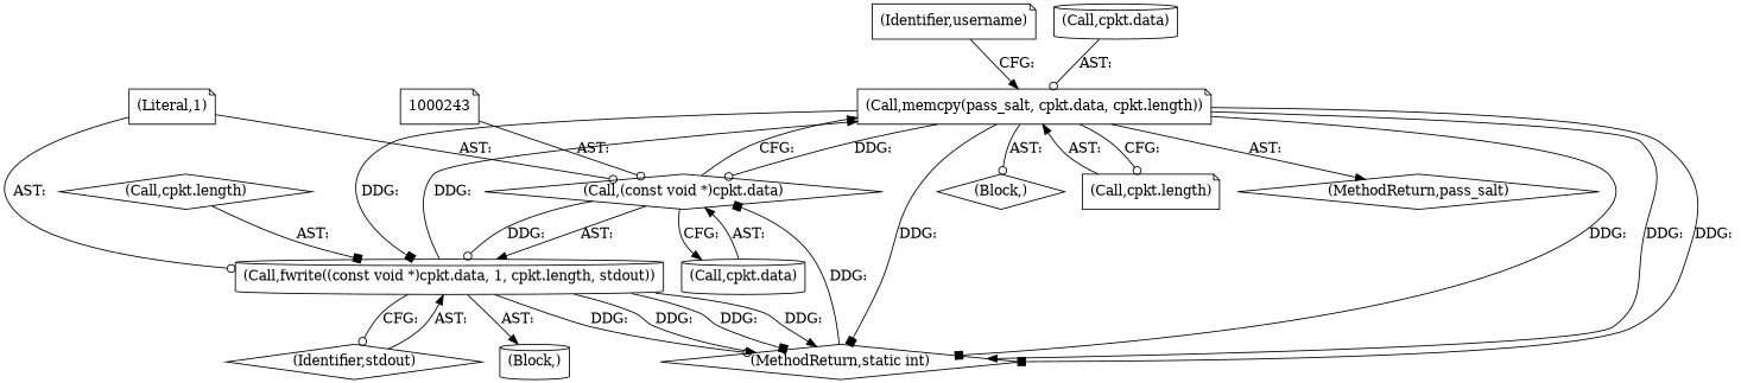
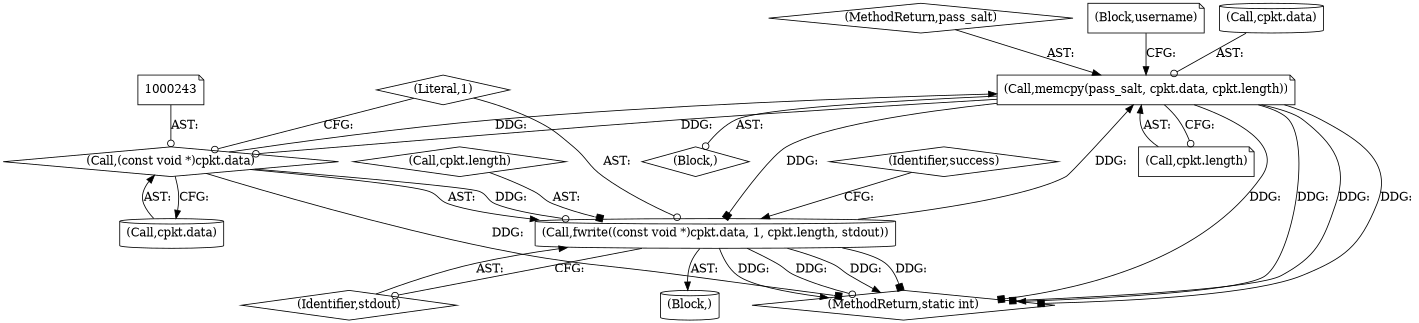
  digraph {
    node [shape=diamond]
    edge [arrowhead=normal]
    n1 [label="(Call,memcpy(pass_salt, cpkt.data, cpkt.length))" shape=note]
    n2 [label="(Call,(const void *)cpkt.data)"]
    n3 [label="(Call,fwrite((const void *)cpkt.data, 1, cpkt.length, stdout))" shape=cylinder]
    n4 [label="(Block,)"]
    n5 [label="(Call,cpkt.length)" shape=note]
    n6 [label="(MethodReturn,static int)"]
    n7 [label="(Call,cpkt.data)" shape=cylinder]
    n8 [label="(Identifier,stdout)"]
    n9 [label="(Block,)" shape=cylinder]
-   n10 [label="(Literal,1)" shape=note]
+   n10 [label="(Literal,1)"]
    n11 [label="(Call,cpkt.length)"]
    n12 [label="(MethodReturn,pass_salt)"]
-   n13 [label="(Identifier,username)" shape=note]
+   n13 [label="(Block,username)" shape=note]
+   n14 [label="(Identifier,success)"]
    n15 [label="(Call,cpkt.data)" shape=cylinder]
    1000243 [shape=note]
    n1 -> n2 [arrowhead=odot label="DDG: "]
    n1 -> n3 [arrowhead=box label="DDG: "]
    n1 -> n4 [arrowhead=odot label="AST: "]
    n1 -> n5 [arrowhead=odot label="CFG: "]
    n1 -> n6 [label="DDG: "]
    n1 -> n6 [arrowhead=box label="DDG: "]
    n1 -> n6 [arrowhead=box label="DDG: "]
    n1 -> n6 [arrowhead=box label="DDG: "]
-   n2 -> n1 [label="CFG: "]
+   n2 -> n1 [label="DDG: "]
    n2 -> n3 [label="AST: "]
    n2 -> n3 [arrowhead=odot label="DDG: "]
-   n6 -> n2 [arrowhead=box label="DDG: "]
+   n2 -> n6 [arrowhead=box label="DDG: "]
    n2 -> n7 [label="CFG: "]
    n3 -> n1 [label="DDG: "]
    n3 -> n6 [arrowhead=odot label="DDG: "]
    n3 -> n6 [label="DDG: "]
    n3 -> n6 [arrowhead=box label="DDG: "]
    n3 -> n6 [label="DDG: "]
    n3 -> n8 [arrowhead=odot label="CFG: "]
    n3 -> n9 [label="AST: "]
    n5 -> n1 [label="AST: "]
    n7 -> n2 [label="AST: "]
    n8 -> n3 [label="AST: "]
-   n10 -> n2 [arrowhead=odot label="AST: "]
+   n10 -> n2 [arrowhead=odot label="CFG: "]
    n10 -> n3 [arrowhead=odot label="AST: "]
    n11 -> n3 [arrowhead=box label="AST: "]
-   n1 -> n12 [label="AST: "]
+   n12 -> n1 [label="AST: "]
    n13 -> n1 [label="CFG: "]
+   n14 -> n3 [label="CFG: "]
    n15 -> n1 [arrowhead=odot label="AST: "]
    1000243 -> n2 [arrowhead=odot label="AST: "]
  }
